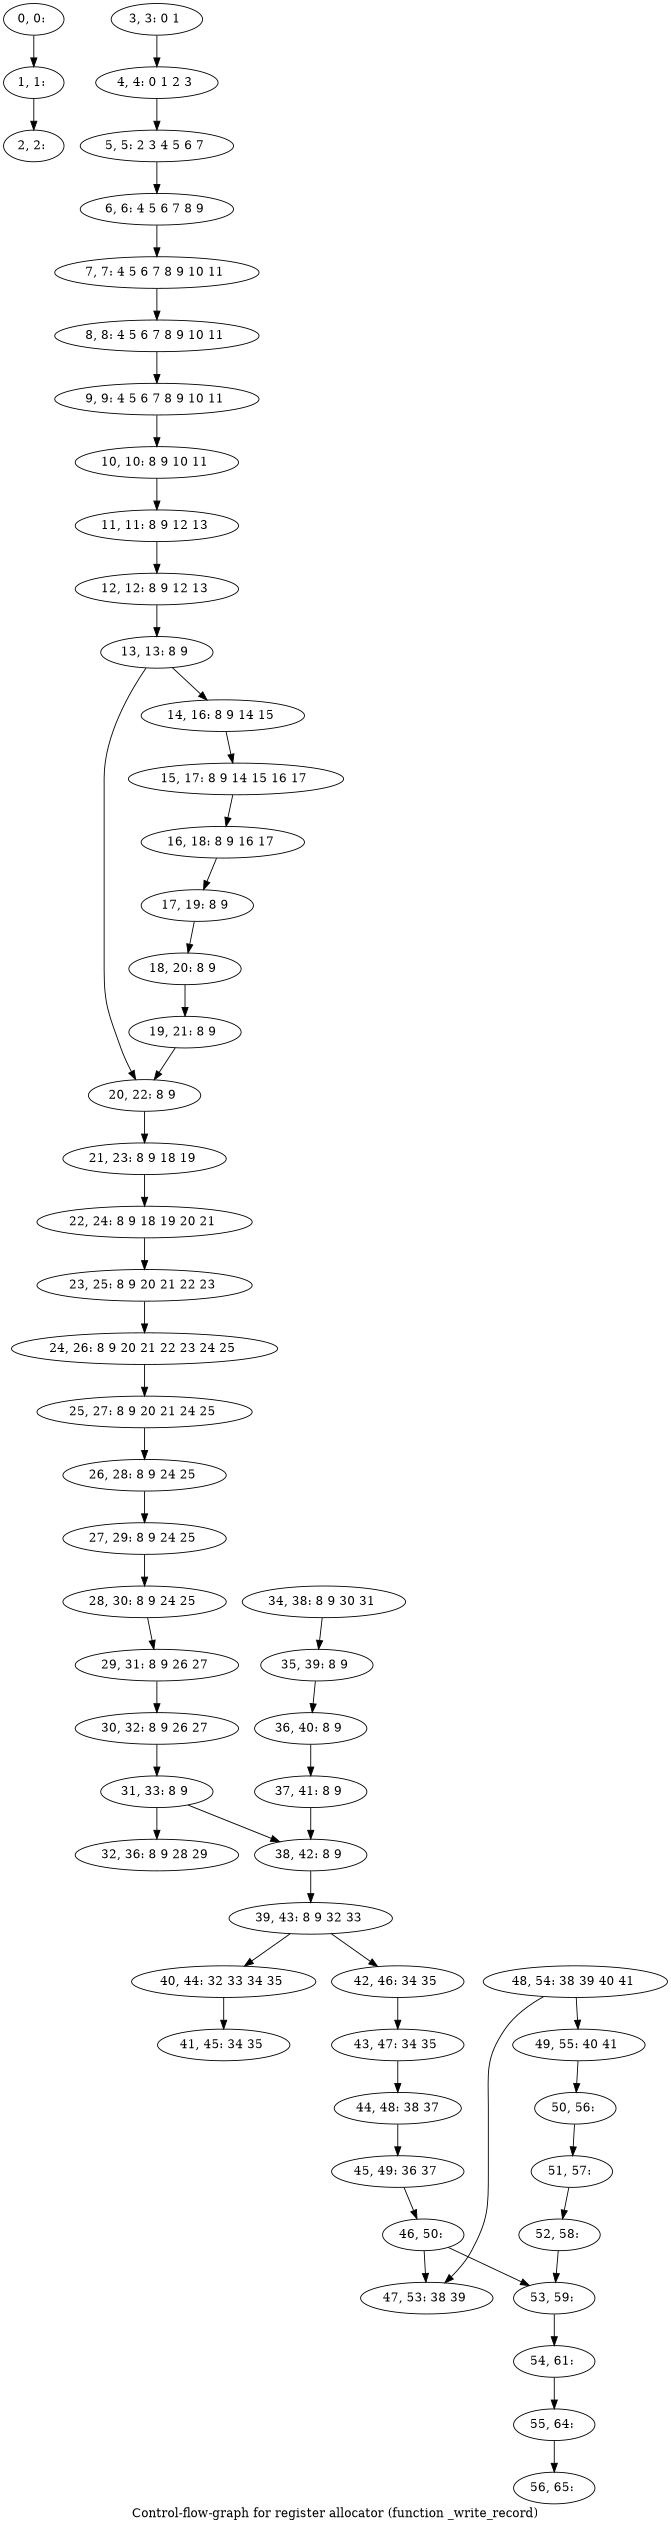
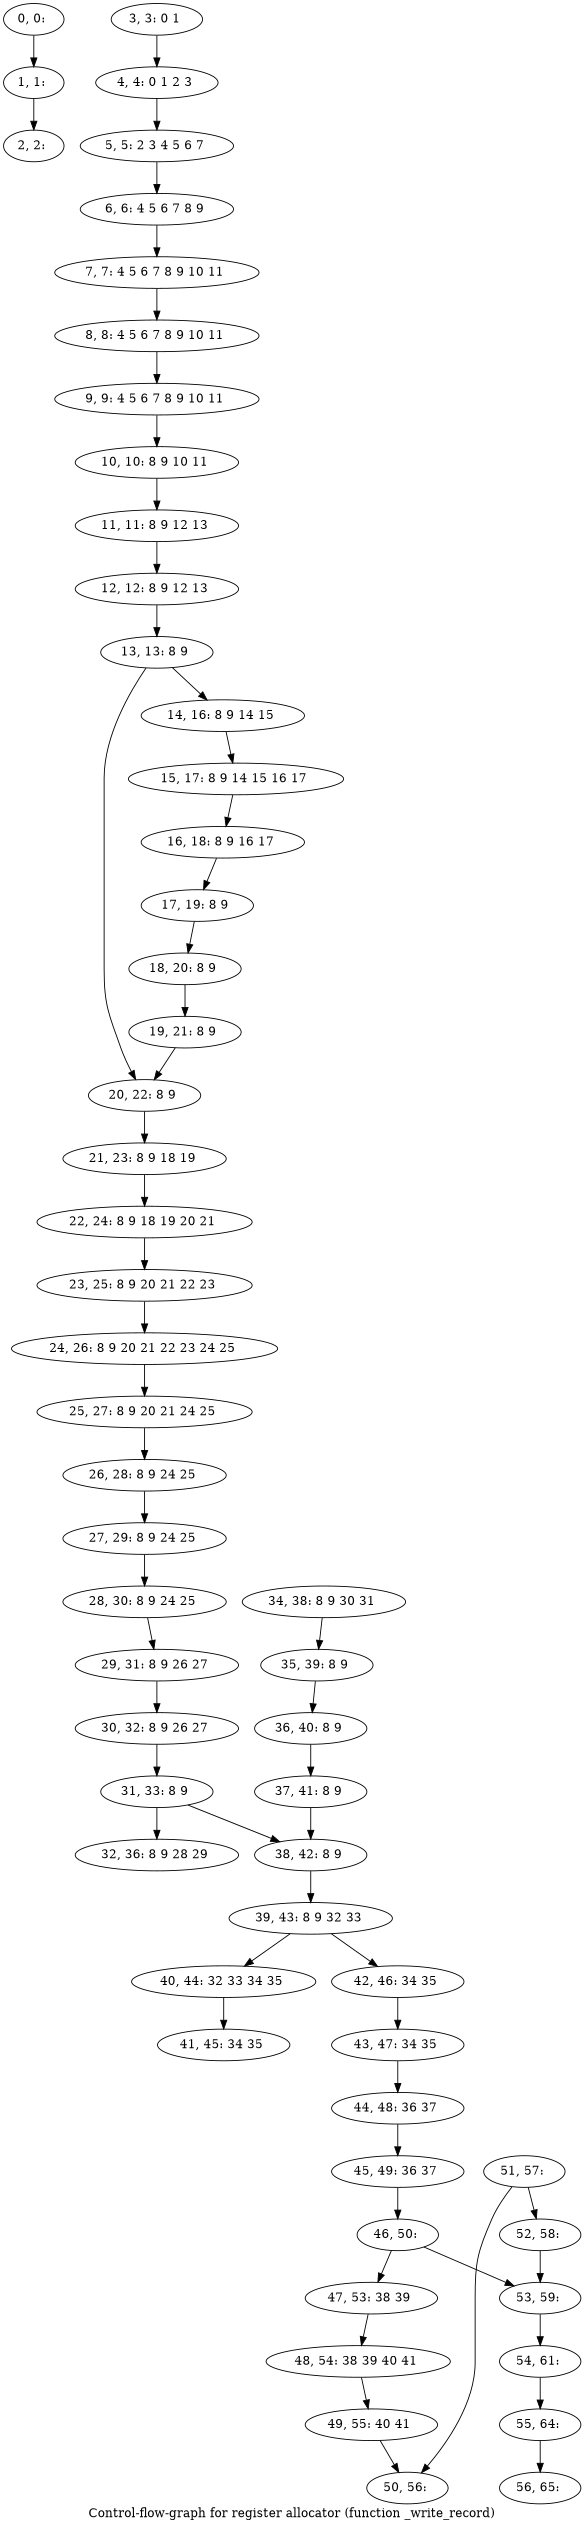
  digraph {
    label="Control-flow-graph for register allocator (function _write_record)"
    n1 [label="0, 0: "]
    n2 [label="1, 1: "]
    n3 [label="2, 2: "]
    n4 [label="3, 3: 0 1 "]
    n5 [label="4, 4: 0 1 2 3 "]
    n6 [label="5, 5: 2 3 4 5 6 7 "]
    n7 [label="6, 6: 4 5 6 7 8 9 "]
    n8 [label="7, 7: 4 5 6 7 8 9 10 11 "]
    n9 [label="8, 8: 4 5 6 7 8 9 10 11 "]
    n10 [label="9, 9: 4 5 6 7 8 9 10 11 "]
    n11 [label="10, 10: 8 9 10 11 "]
    n12 [label="11, 11: 8 9 12 13 "]
    n13 [label="12, 12: 8 9 12 13 "]
    n14 [label="13, 13: 8 9 "]
    n15 [label="14, 16: 8 9 14 15 "]
    n16 [label="20, 22: 8 9 "]
    n17 [label="15, 17: 8 9 14 15 16 17 "]
    n18 [label="21, 23: 8 9 18 19 "]
    n19 [label="16, 18: 8 9 16 17 "]
    n20 [label="17, 19: 8 9 "]
    n21 [label="18, 20: 8 9 "]
    n22 [label="19, 21: 8 9 "]
    n23 [label="22, 24: 8 9 18 19 20 21 "]
    n24 [label="23, 25: 8 9 20 21 22 23 "]
    n25 [label="24, 26: 8 9 20 21 22 23 24 25 "]
    n26 [label="25, 27: 8 9 20 21 24 25 "]
    n27 [label="26, 28: 8 9 24 25 "]
    n28 [label="27, 29: 8 9 24 25 "]
    n29 [label="28, 30: 8 9 24 25 "]
    n30 [label="29, 31: 8 9 26 27 "]
    n31 [label="30, 32: 8 9 26 27 "]
    n32 [label="31, 33: 8 9 "]
    n33 [label="32, 36: 8 9 28 29 "]
    n34 [label="38, 42: 8 9 "]
    n35 [label="39, 43: 8 9 32 33 "]
    n36 [label="34, 38: 8 9 30 31 "]
    n37 [label="35, 39: 8 9 "]
    n38 [label="36, 40: 8 9 "]
    n39 [label="37, 41: 8 9 "]
    n40 [label="40, 44: 32 33 34 35 "]
    n41 [label="42, 46: 34 35 "]
    n42 [label="41, 45: 34 35 "]
    n43 [label="43, 47: 34 35 "]
-   n44 [label="44, 48: 38 37"]
+   n44 [label="44, 48: 36 37 "]
    n45 [label="45, 49: 36 37 "]
    n46 [label="46, 50: "]
    n47 [label="47, 53: 38 39 "]
    n48 [label="53, 59: "]
    n49 [label="48, 54: 38 39 40 41 "]
    n50 [label="54, 61: "]
    n51 [label="49, 55: 40 41 "]
    n52 [label="50, 56: "]
    n53 [label="51, 57: "]
    n54 [label="52, 58: "]
    n55 [label="55, 64: "]
    n56 [label="56, 65: "]
    n1 -> n2
    n2 -> n3
    n4 -> n5
    n5 -> n6
    n6 -> n7
    n7 -> n8
    n8 -> n9
    n9 -> n10
    n10 -> n11
    n11 -> n12
    n12 -> n13
    n13 -> n14
    n14 -> n15
    n14 -> n16
    n15 -> n17
    n16 -> n18
    n17 -> n19
    n18 -> n23
    n19 -> n20
    n20 -> n21
    n21 -> n22
    n22 -> n16
    n23 -> n24
    n24 -> n25
    n25 -> n26
    n26 -> n27
    n27 -> n28
    n28 -> n29
    n29 -> n30
    n30 -> n31
    n31 -> n32
    n32 -> n33
    n32 -> n34
    n34 -> n35
    n35 -> n40
    n35 -> n41
    n36 -> n37
    n37 -> n38
    n38 -> n39
    n39 -> n34
    n40 -> n42
    n41 -> n43
    n43 -> n44
    n44 -> n45
    n45 -> n46
    n46 -> n47
    n46 -> n48
-   n49 -> n47
+   n47 -> n49
    n48 -> n50
    n49 -> n51
    n50 -> n55
    n51 -> n52
-   n52 -> n53
+   n53 -> n52
    n53 -> n54
    n54 -> n48
    n55 -> n56
  }
